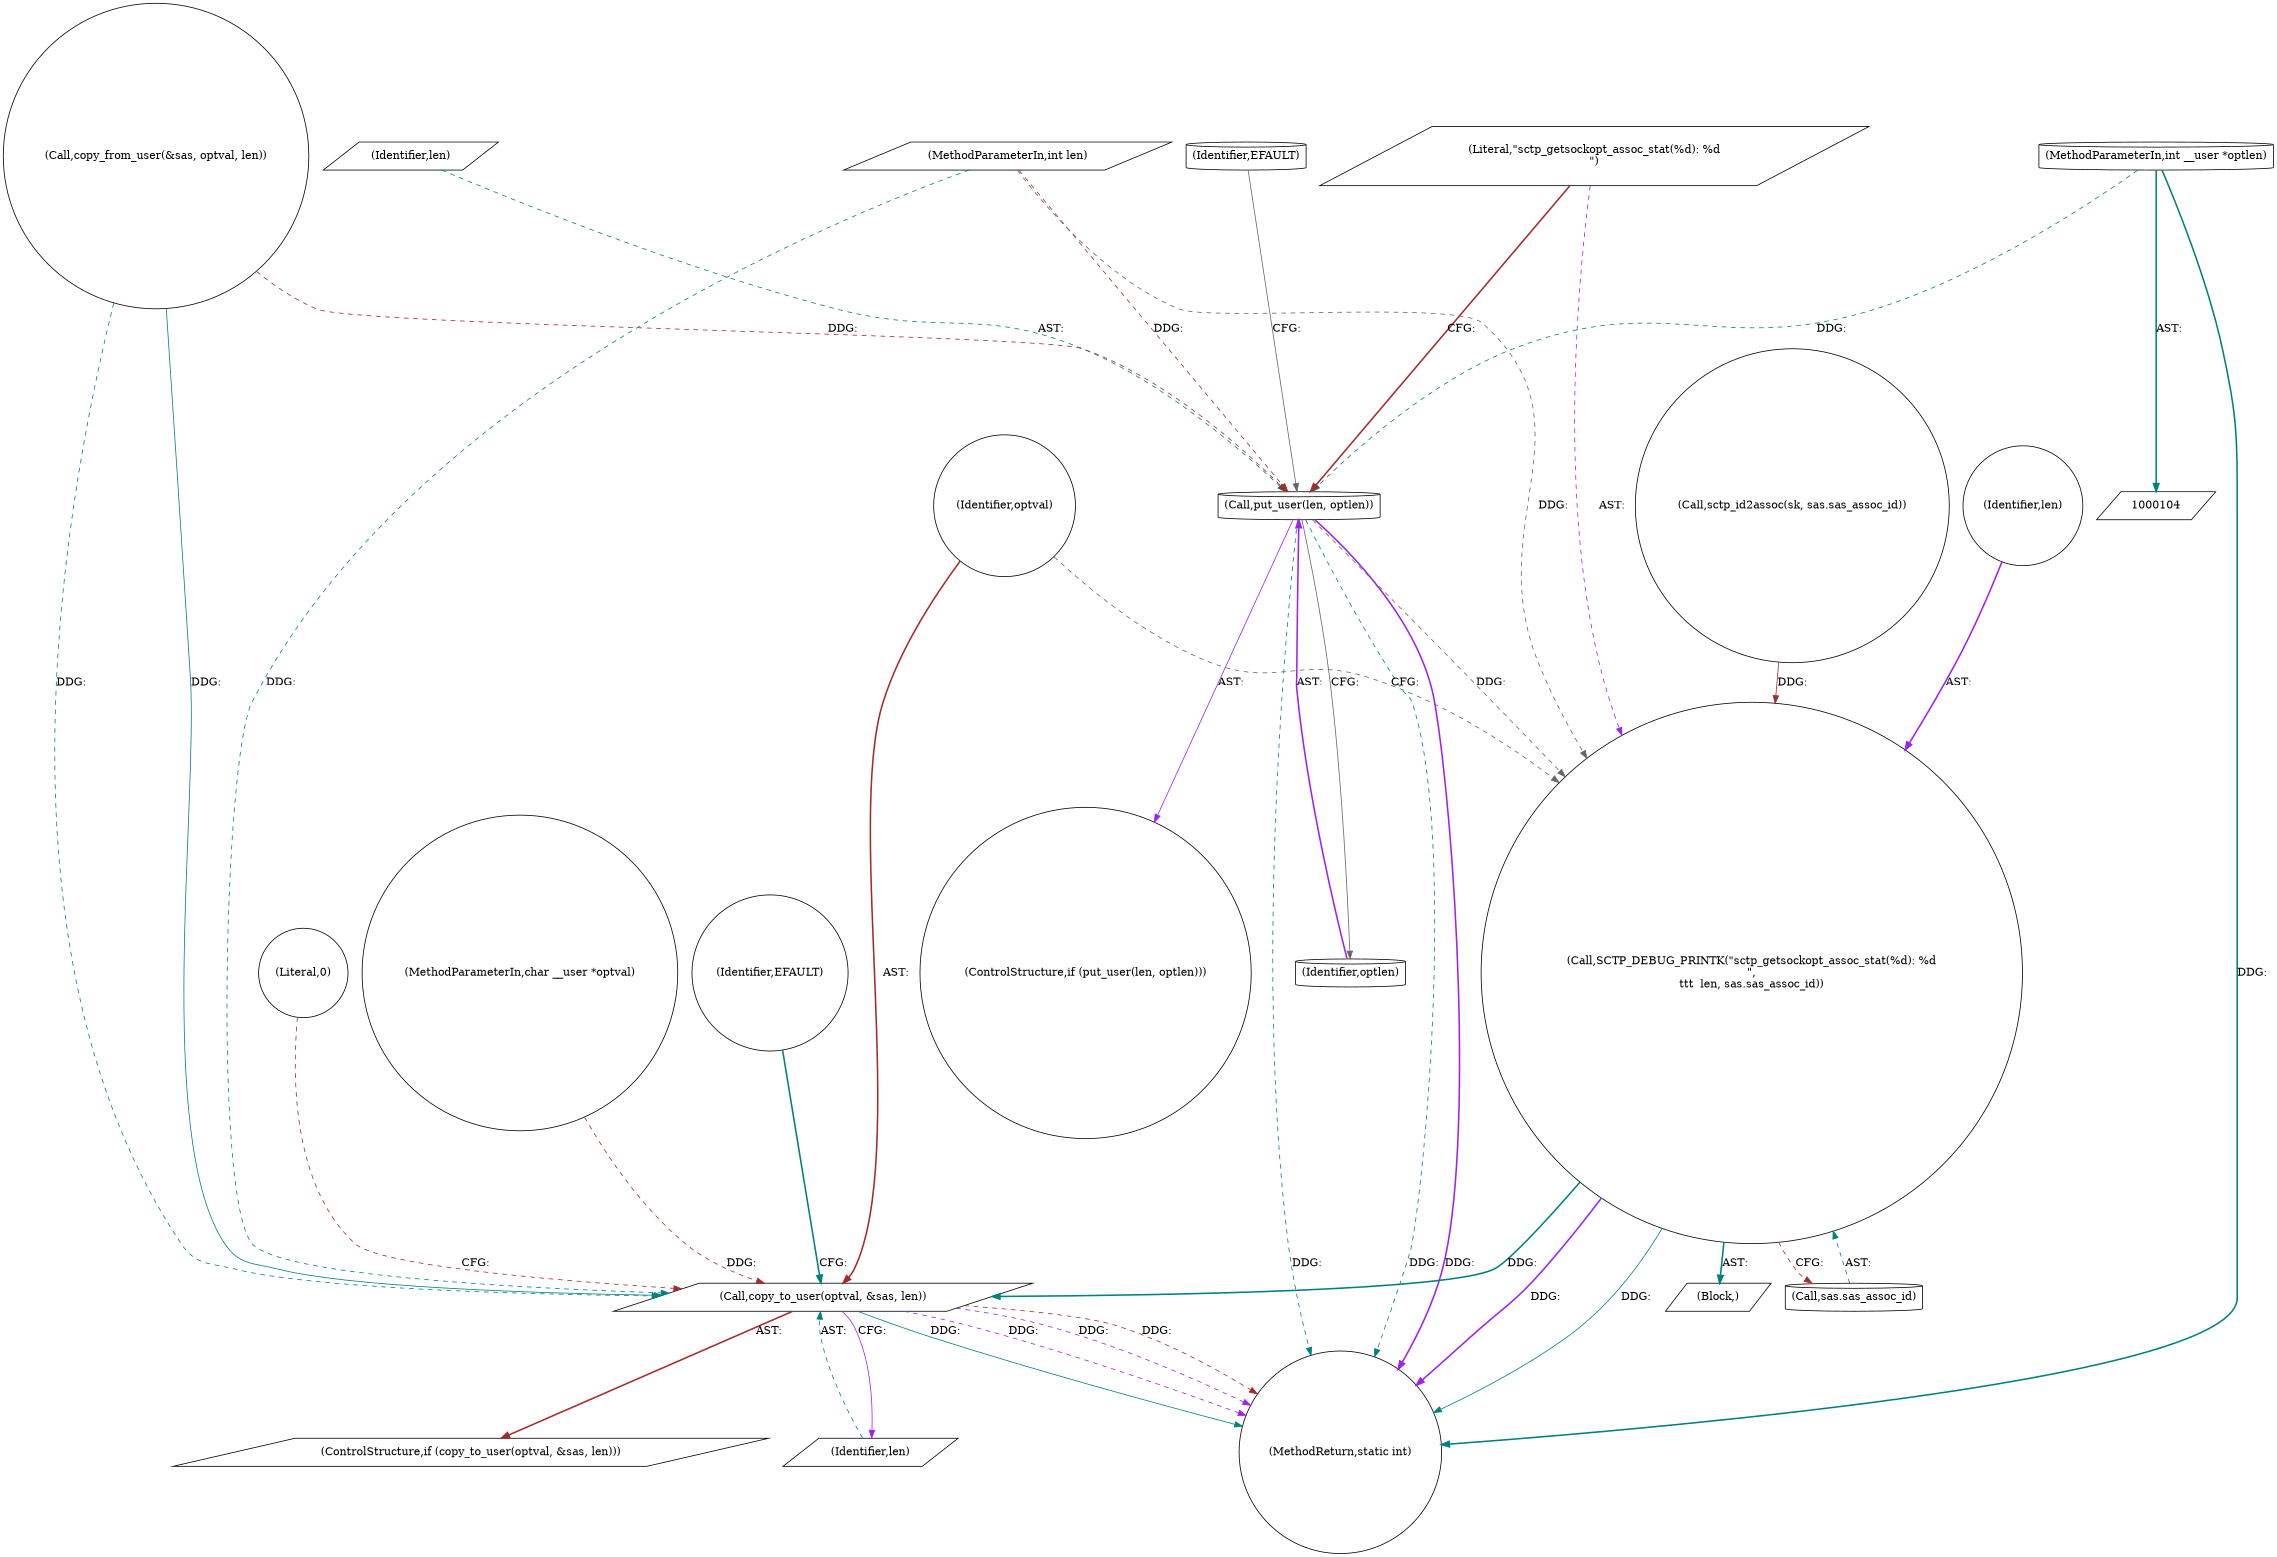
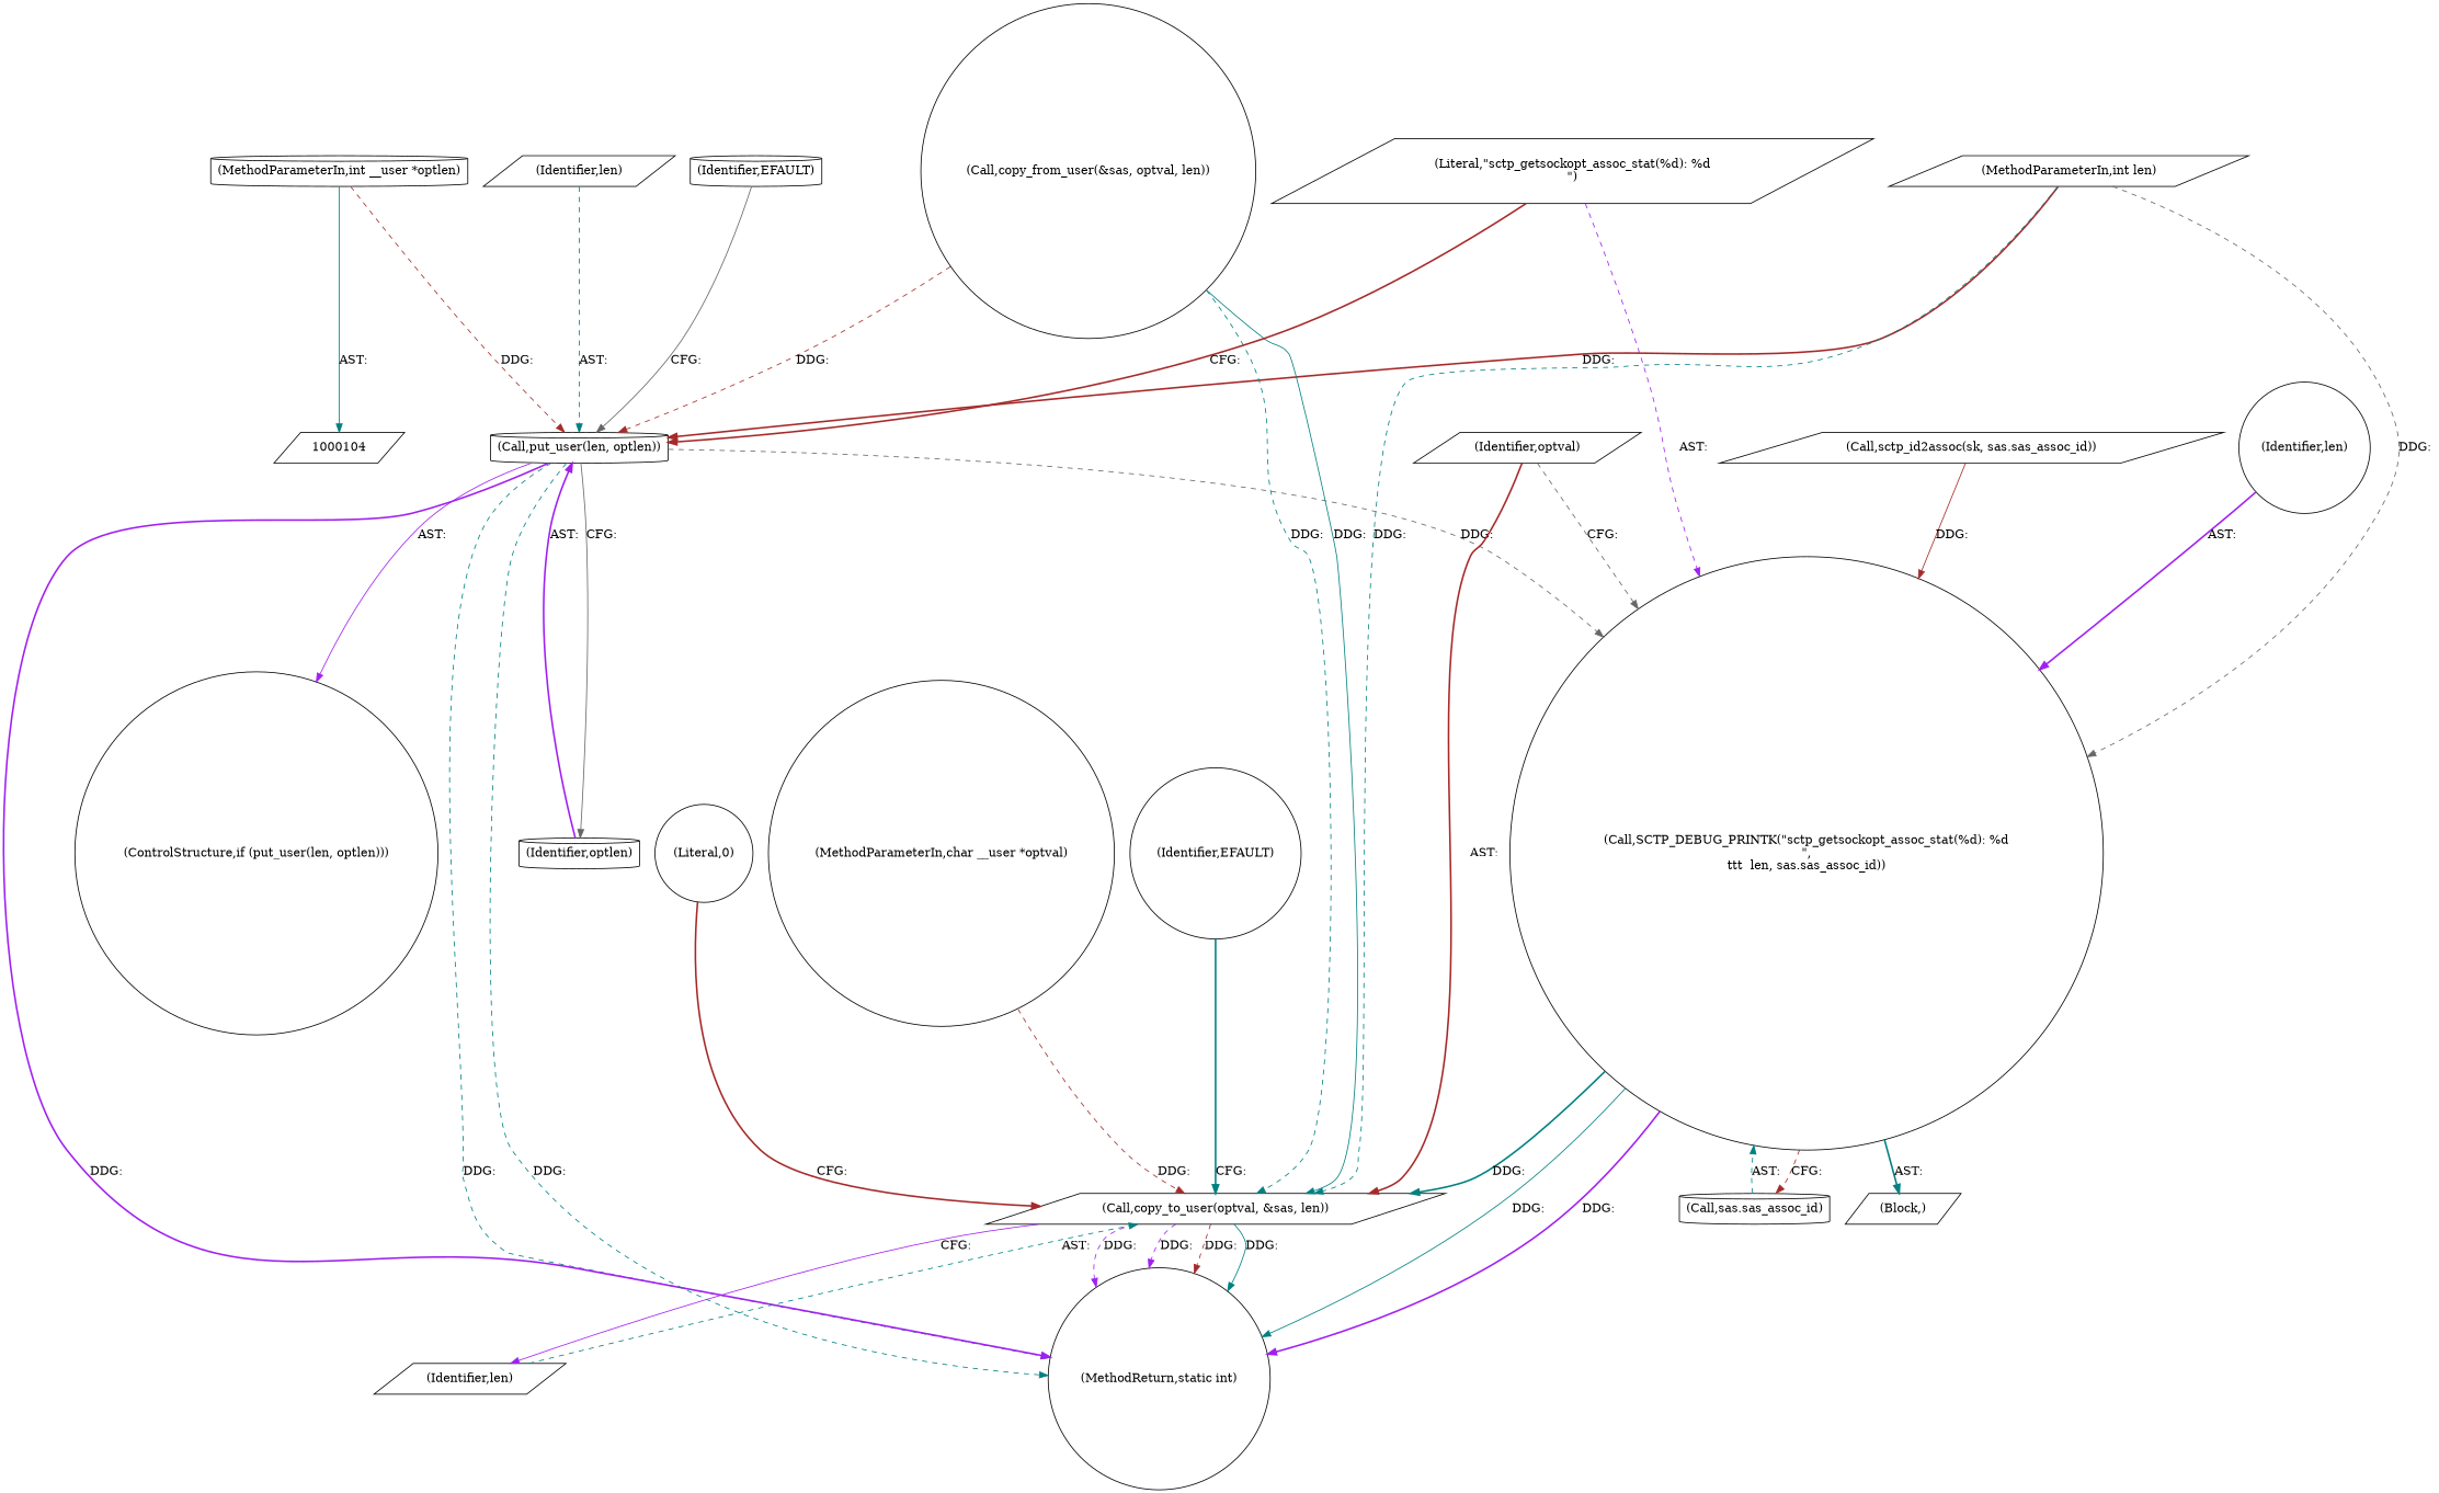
  digraph {
    node [shape=circle]
    edge [color=teal style=dashed]
    n1 [label="(MethodParameterIn,int __user *optlen)" shape=cylinder]
    n2 [label="(Call,put_user(len, optlen))" shape=cylinder]
    n3 [label="(MethodReturn,static int)"]
    1000104 [shape=parallelogram]
    n5 [label="(Call,SCTP_DEBUG_PRINTK(\"sctp_getsockopt_assoc_stat(%d): %d\n\",\n\t\t\t  len, sas.sas_assoc_id))"]
    n6 [label="(Identifier,optlen)" shape=cylinder]
    n7 [label="(ControlStructure,if (put_user(len, optlen)))"]
    n8 [label="(Call,copy_to_user(optval, &sas, len))" shape=parallelogram]
    n9 [label="(Block,)" shape=parallelogram]
    n10 [label="(Call,sas.sas_assoc_id)" shape=cylinder]
-   n11 [label="(ControlStructure,if (copy_to_user(optval, &sas, len)))" shape=parallelogram]
    n12 [label="(Identifier,len)" shape=parallelogram]
-   n13 [label="(Identifier,optval)"]
+   n13 [label="(Identifier,optval)" shape=parallelogram]
    n14 [label="(MethodParameterIn,int len)" shape=parallelogram]
    n15 [label="(Identifier,EFAULT)" shape=cylinder]
    n16 [label="(Literal,0)"]
    n17 [label="(Identifier,len)" shape=parallelogram]
-   n18 [label="(Call,sctp_id2assoc(sk, sas.sas_assoc_id))"]
+   n18 [label="(Call,sctp_id2assoc(sk, sas.sas_assoc_id))" shape=parallelogram]
    n19 [label="(Call,copy_from_user(&sas, optval, len))"]
    n20 [label="(Identifier,len)"]
    n21 [label="(Literal,\"sctp_getsockopt_assoc_stat(%d): %d\n\")" shape=parallelogram]
    n22 [label="(MethodParameterIn,char __user *optval)"]
    n23 [label="(Identifier,EFAULT)"]
-   n1 -> n2 [label="DDG: "]
-   n1 -> n3 [label="DDG: " style=bold]
-   n1 -> 1000104 [label="AST: " style=bold]
+   n1 -> n2 [color=brown label="DDG: "]
+   n1 -> 1000104 [label="AST: " style=solid]
    n2 -> n3 [label="DDG: "]
    n2 -> n3 [color=purple label="DDG: " style=bold]
    n2 -> n3 [label="DDG: "]
    n2 -> n5 [color=gray40 label="DDG: "]
    n2 -> n6 [color=gray40 label="CFG: " style=solid]
    n2 -> n7 [color=purple label="AST: " style=solid]
    n5 -> n3 [label="DDG: " style=solid]
    n5 -> n3 [color=purple label="DDG: " style=bold]
    n5 -> n8 [label="DDG: " style=bold]
    n5 -> n9 [label="AST: " style=bold]
    n5 -> n10 [color=brown label="CFG: "]
    n6 -> n2 [color=purple label="AST: " style=bold]
    n8 -> n3 [color=purple label="DDG: "]
    n8 -> n3 [color=purple label="DDG: "]
    n8 -> n3 [color=brown label="DDG: "]
    n8 -> n3 [label="DDG: " style=solid]
-   n8 -> n11 [color=brown label="AST: " style=bold]
    n8 -> n12 [color=purple label="CFG: " style=solid]
    n10 -> n5 [label="AST: "]
    n12 -> n8 [label="AST: "]
    n13 -> n5 [color=gray40 label="CFG: "]
    n13 -> n8 [color=brown label="AST: " style=bold]
-   n14 -> n2 [color=brown label="DDG: "]
+   n14 -> n2 [color=brown label="DDG: " style=bold]
    n14 -> n5 [color=gray40 label="DDG: "]
    n14 -> n8 [label="DDG: "]
    n15 -> n2 [color=gray40 label="CFG: " style=solid]
-   n16 -> n8 [color=brown label="CFG: "]
+   n16 -> n8 [color=brown label="CFG: " style=bold]
    n17 -> n2 [label="AST: "]
    n18 -> n5 [color=brown label="DDG: " style=solid]
    n19 -> n2 [color=brown label="DDG: "]
    n19 -> n8 [label="DDG: " style=solid]
    n19 -> n8 [label="DDG: "]
    n20 -> n5 [color=purple label="AST: " style=bold]
    n21 -> n2 [color=brown label="CFG: " style=bold]
    n21 -> n5 [color=purple label="AST: "]
    n22 -> n8 [color=brown label="DDG: "]
    n23 -> n8 [label="CFG: " style=bold]
  }
